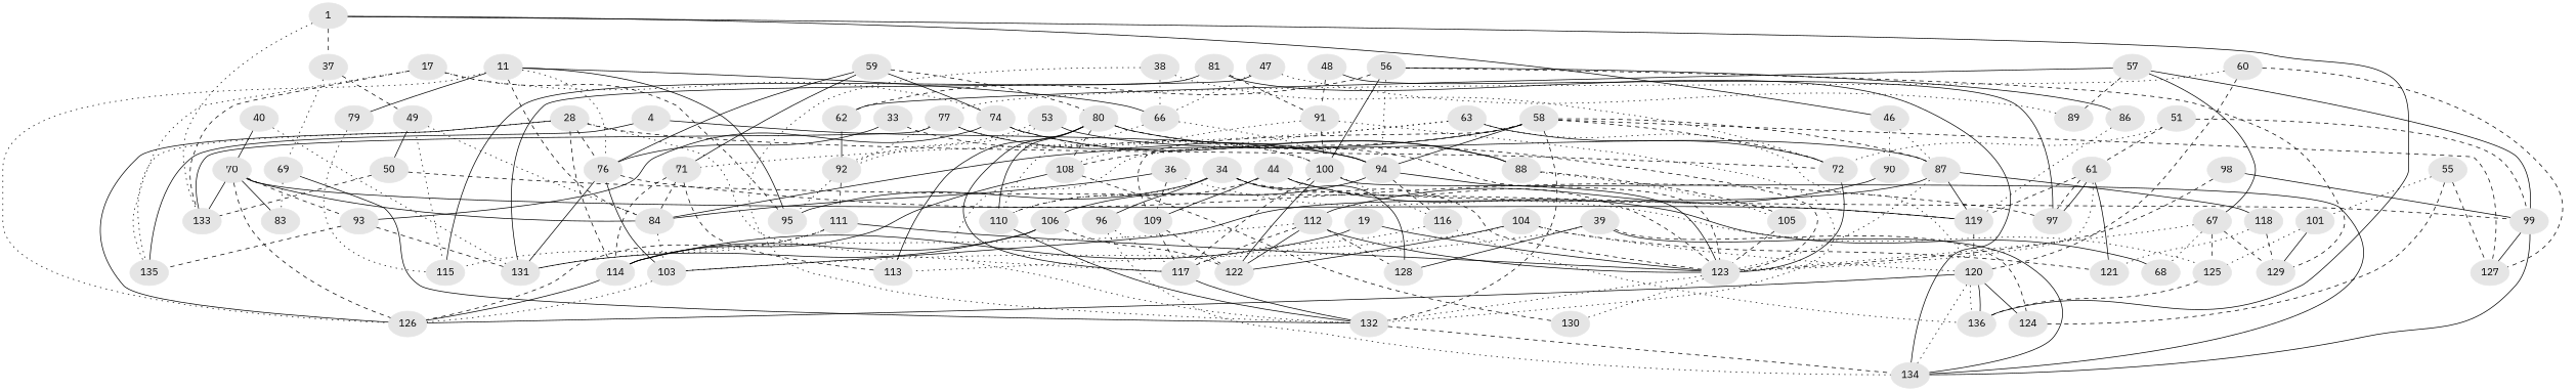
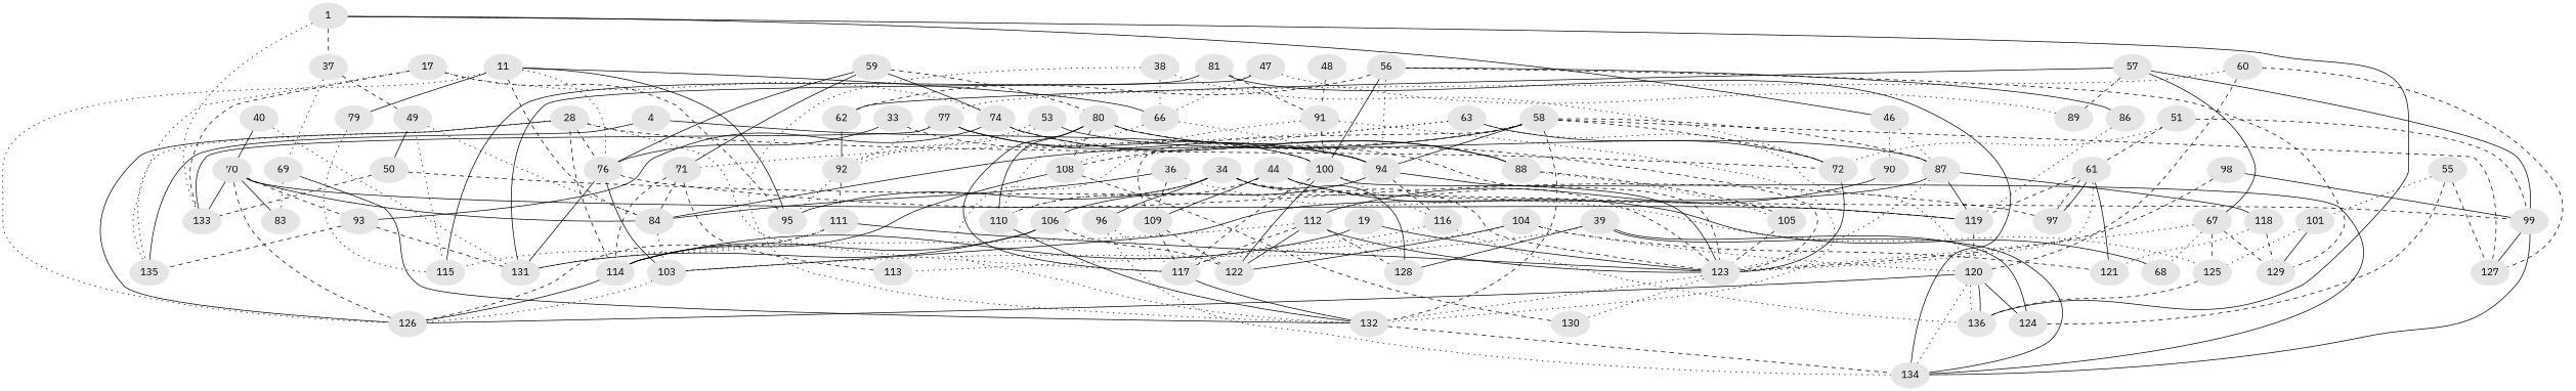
  graph {
    fontname="IBM Plex Sans"
    node [color=gray90 fontname="IBM Plex Sans" style=filled]
    edge [fontname="IBM Plex Sans" style=solid]
    1
    37
    46
    133 [super="+85"]
    136
    49
    69
    87 [super="+2+45"]
    90
    94 [super="+14"]
    123 [super="+31+102"]
    106
    116
    4
    135
    66 [super="+10"]
    110 [super="+65"]
    11
    76 [super="+73"]
    79
    84 [super="+16"]
    95 [super="+82"]
    126 [super="+107"]
    103 [super="+42"]
    131
    97
    115
    74 [super="+21"]
    93
    88
    17
    114 [super="+13"]
    19
    132 [super="+7+29"]
    130
    72 [super="+54"]
    28
    117 [super="+8"]
    33
    100 [super="+52"]
    134 [super="+64"]
    122
    34
    96 [super="+35"]
    99 [super="+22+43"]
    128
    127
    36
    109 [super="+30"]
    125
    50
    83
    38
    39
    124
    70 [super="+32"]
    119
    40
    44
    68
    118
    112 [super="+75"]
    47
    89
    48
    91
    108
    120 [super="+15"]
    51 [super="+41"]
    61 [super="+24"]
    121
    53
    92
    111
    55
    101
    129
    56
    62
    86
    57
    67
    58 [super="+23"]
    71 [super="+27"]
    113
    59
    80 [super="+18"]
    60
    77
    63
    105
    81
    98
    104
    1 -- 37 [style=dashed]
    1 -- 46
    1 -- 133 [style=dotted weight=2]
    1 -- 136
    37 -- 49 [style=dashed]
    37 -- 69 [style=dotted]
    46 -- 87 [style=dotted]
    46 -- 90 [style=dotted]
    49 -- 84 [style=dotted]
    49 -- 115 [style=dotted]
    49 -- 50
    69 -- 132
    69 -- 83 [style=dotted]
    87 -- 123 [style=dotted weight=2]
    87 -- 103
    87 -- 119
    87 -- 118
    90 -- 112
    94 -- 123
    94 -- 106
    94 -- 116 [style=dashed]
    123 -- 132 [style=dotted weight=2]
    123 -- 130 [style=dotted]
    106 -- 131
    106 -- 114
    106 -- 122 [style=dashed]
    116 -- 136 [style=dotted]
    116 -- 117 [style=dotted]
    4 -- 94
    4 -- 135
    66 -- 94 [style=dotted]
    66 -- 110 [style=dotted]
    110 -- 132 [weight=2]
    11 -- 66
    11 -- 76 [style=dotted]
    11 -- 79
    11 -- 84 [style=dashed]
    11 -- 95
    11 -- 126 [style=dotted weight=2]
    76 -- 103 [weight=2]
    76 -- 131
    76 -- 97 [style=dashed]
    79 -- 115 [style=dotted]
    84 -- 103 [style=dotted]
    103 -- 126 [style=dotted]
    74 -- 123 [style=dashed]
    74 -- 93
    74 -- 88
    93 -- 135 [style=dashed]
    93 -- 131 [style=dashed]
    88 -- 105 [style=dotted]
    88 -- 105 [style=dashed]
    17 -- 133 [style=dashed]
    17 -- 135 [style=dotted]
    17 -- 95 [style=dashed]
    17 -- 74 [style=dotted]
    114 -- 126
    19 -- 123
    19 -- 114
    132 -- 134 [style=dashed weight=2]
    72 -- 123
    28 -- 135 [style=dotted]
    28 -- 76 [style=dashed]
    28 -- 126
    28 -- 114 [style=dashed]
    28 -- 72 [style=dashed weight=2]
    28 -- 117 [style=dotted]
    117 -- 132
    33 -- 76
    33 -- 100 [style=dashed]
    100 -- 116 [style=dotted]
    100 -- 117 [style=dashed]
    100 -- 134
    100 -- 122
    34 -- 123 [style=dashed]
    34 -- 110 [style=dotted]
    34 -- 95
    34 -- 96
    34 -- 99 [style=dashed]
    34 -- 128
    96 -- 117 [style=dotted]
    96 -- 134 [style=dotted weight=2]
    99 -- 134
    99 -- 127
    36 -- 84
    36 -- 109 [style=dashed]
    36 -- 125 [style=dotted]
    109 -- 117 [style=dashed]
    109 -- 122 [style=dashed]
    125 -- 136 [style=dashed]
    50 -- 133 [style=dashed]
    50 -- 119 [style=dashed]
    38 -- 66 [style=dotted]
    38 -- 132 [style=dotted]
    38 -- 72 [style=dotted]
    39 -- 103 [style=dotted]
    39 -- 134
    39 -- 128
-   39 -- 124 [style=dashed]
+   39 -- 124
    70 -- 133
    70 -- 84
    70 -- 126 [style=dashed]
    70 -- 93 [style=dashed]
    70 -- 83
    70 -- 119 [weight=2]
    119 -- 120 [style=dashed]
    40 -- 131 [style=dotted]
    40 -- 70
    44 -- 123 [style=dashed]
    44 -- 110 [style=dashed]
    44 -- 109
    44 -- 68
    118 -- 121 [style=dotted]
    118 -- 129 [style=dashed]
    112 -- 123 [weight=2]
    112 -- 131 [style=dotted]
    112 -- 117 [style=dashed]
    112 -- 122
    112 -- 128 [style=dashed]
    47 -- 66 [style=dotted]
    47 -- 131
    47 -- 89 [style=dotted]
-   48 -- 97
    48 -- 91 [style=dashed]
    91 -- 132 [style=dotted]
    91 -- 100 [style=dashed]
    91 -- 108 [style=dotted]
    108 -- 114
    108 -- 130 [style=dashed]
    120 -- 136 [style=dotted]
    120 -- 136
    120 -- 126
    120 -- 134 [style=dotted]
    120 -- 124
    51 -- 72 [style=dotted]
    51 -- 99 [style=dashed weight=3]
    51 -- 61 [style=dashed]
    61 -- 123 [style=dotted weight=2]
    61 -- 97 [style=dashed]
    61 -- 97
    61 -- 119 [style=dashed]
    61 -- 121
    53 -- 87
    53 -- 92 [style=dotted]
    53 -- 92 [style=dotted]
    92 -- 95 [style=dotted weight=2]
    92 -- 111 [style=dashed]
    111 -- 123
    111 -- 126 [style=dashed]
    111 -- 115 [style=dotted]
    55 -- 127 [style=dashed]
    55 -- 124 [style=dashed]
    55 -- 101 [style=dotted]
    101 -- 125 [style=dotted]
    101 -- 129
    56 -- 94 [style=dotted]
    56 -- 100
    56 -- 129 [style=dashed]
    56 -- 62 [style=dashed]
    56 -- 86
    62 -- 92
    86 -- 119 [style=dotted]
    57 -- 99
    57 -- 89 [style=dashed]
    57 -- 62
    57 -- 67
    67 -- 123 [style=dotted]
    67 -- 125 [style=dashed]
    67 -- 68 [style=dotted]
    67 -- 129 [style=dashed]
    58 -- 87 [style=dashed]
    58 -- 94
    58 -- 84
    58 -- 132 [style=dashed]
    58 -- 72 [style=dashed]
    58 -- 127 [style=dashed]
    58 -- 109 [style=dashed]
    58 -- 108 [style=dashed]
    71 -- 84 [style=dashed]
    71 -- 114 [style=dashed weight=2]
    71 -- 113 [style=dashed]
    59 -- 76
    59 -- 74
    59 -- 71
    59 -- 80 [style=dashed]
    80 -- 123 [style=dashed]
    80 -- 110
    80 -- 88
    80 -- 117
    80 -- 108 [style=dashed]
-   80 -- 113
    60 -- 127 [style=dashed]
    60 -- 120 [style=dashed]
    60 -- 77 [style=dotted]
    77 -- 133
    77 -- 94
-   77 -- 100 [style=dotted]
+   77 -- 100
    77 -- 92 [style=dotted]
    63 -- 132 [style=dotted]
    63 -- 72
    63 -- 120 [style=dotted]
    63 -- 71 [style=dotted]
    105 -- 123 [style=dashed]
    81 -- 115
    81 -- 134
    81 -- 91 [style=dashed]
    98 -- 123 [style=dashed]
    98 -- 99
    104 -- 122
    104 -- 120 [style=dotted]
    104 -- 121 [style=dashed]
    104 -- 113 [style=dotted]
  }
